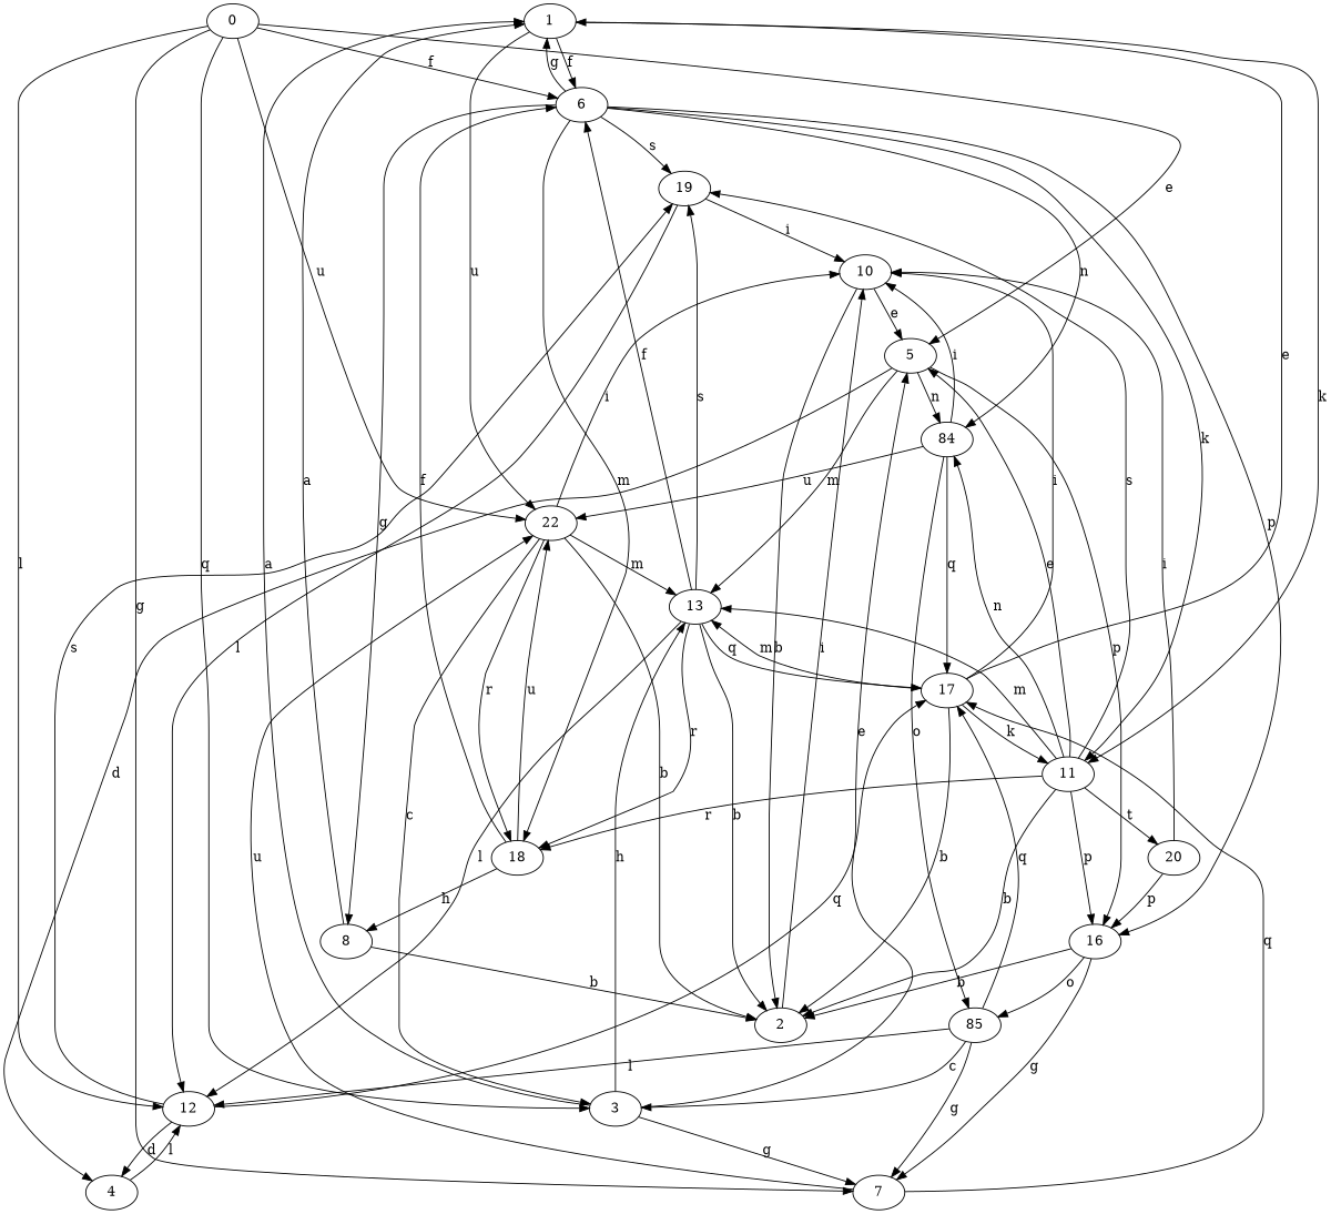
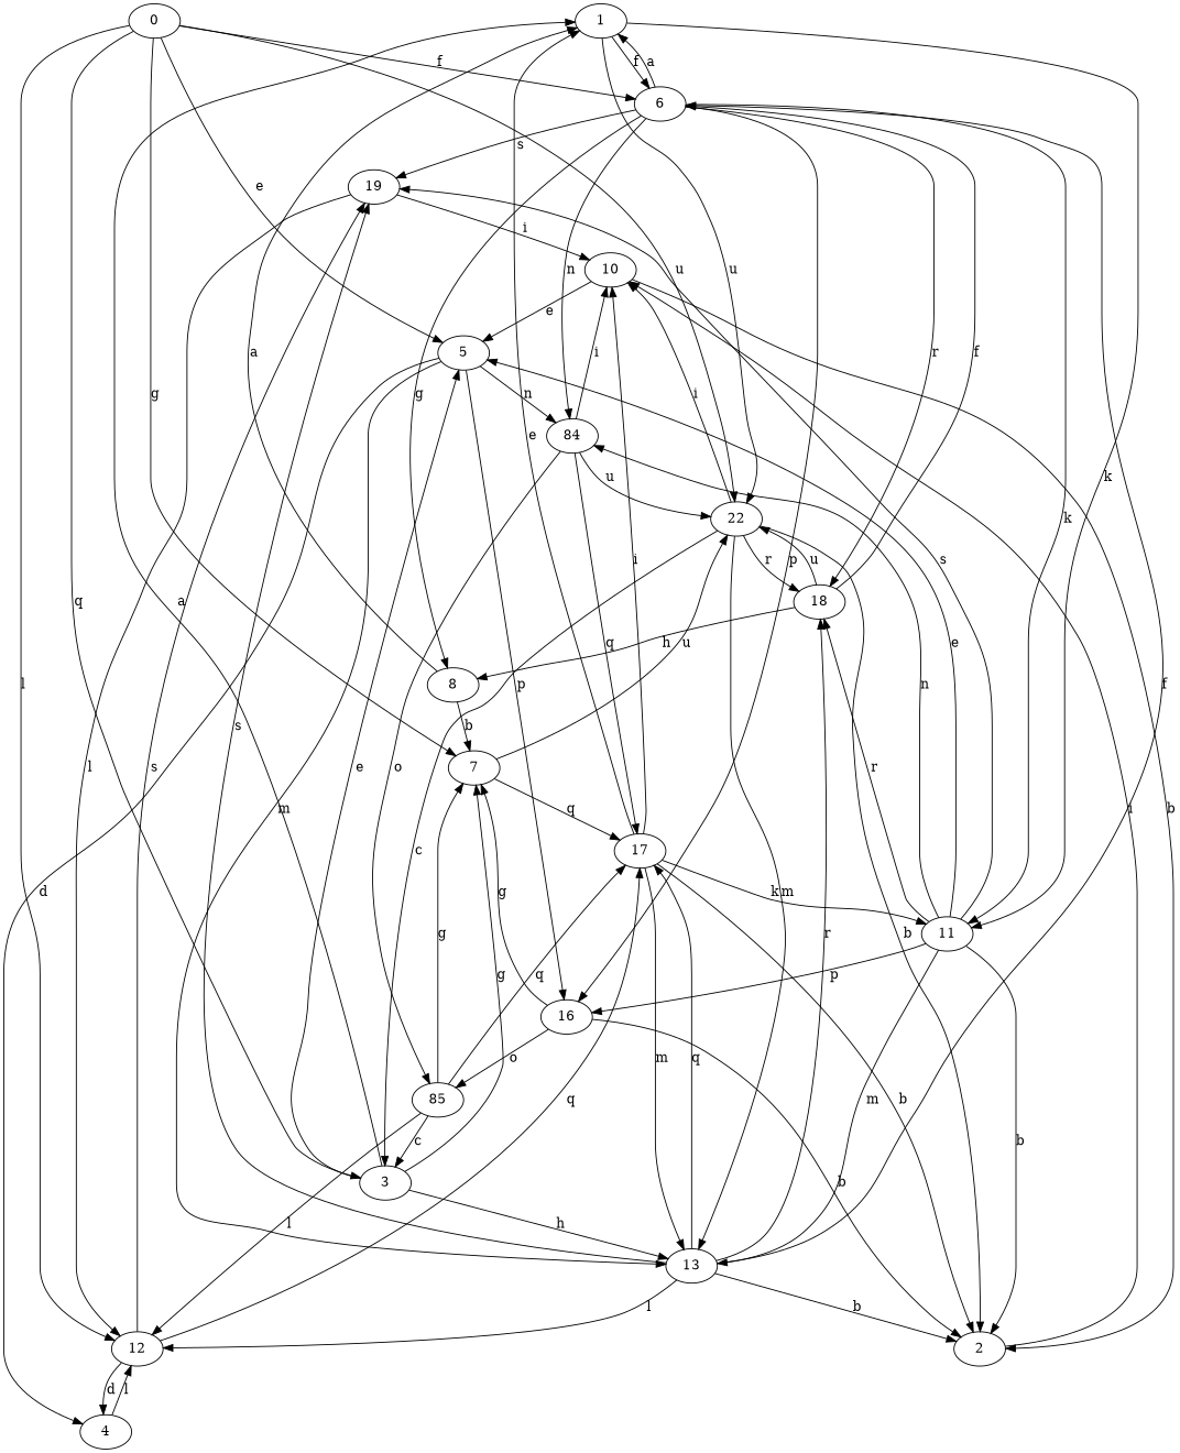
  strict digraph {
    1
    6
    11
    22
    n5 [label=84]
    16
    8
    18
    19
    2
    5
    13
-   20
    10
    3
    0
    7
    12
    4
    17
    n21 [label=85]
    1 -> 6 [label=f]
    1 -> 11 [label=k]
    1 -> 22 [label=u]
-   6 -> 1 [label=g]
+   6 -> 1 [label=a]
    6 -> 11 [label=k]
    6 -> n5 [label=n]
    6 -> 16 [label=p]
    6 -> 8 [label=g]
-   6 -> 18 [label=m]
+   6 -> 18 [label=r]
    6 -> 19 [label=s]
    11 -> n5 [label=n]
    11 -> 16 [label=p]
    11 -> 18 [label=r]
    11 -> 19 [label=s]
    11 -> 2 [label=b]
    11 -> 5 [label=e]
    11 -> 13 [label=m]
-   11 -> 20 [label=t]
    22 -> 18 [label=r]
    22 -> 2 [label=b]
    22 -> 13 [label=m]
    22 -> 10 [label=i]
    22 -> 3 [label=c]
    n5 -> 22 [label=u]
    n5 -> 10 [label=i]
    n5 -> 17 [label=q]
    n5 -> n21 [label=o]
    16 -> 2 [label=b]
    16 -> 7 [label=g]
    16 -> n21 [label=o]
    8 -> 1 [label=a]
-   8 -> 2 [label=b]
+   8 -> 7 [label=b]
    18 -> 6 [label=f]
    18 -> 22 [label=u]
    18 -> 8 [label=h]
    19 -> 10 [label=i]
    19 -> 12 [label=l]
    2 -> 10 [label=i]
    5 -> n5 [label=n]
    5 -> 16 [label=p]
    5 -> 13 [label=m]
    5 -> 4 [label=d]
    13 -> 6 [label=f]
    13 -> 18 [label=r]
    13 -> 19 [label=s]
    13 -> 2 [label=b]
    13 -> 12 [label=l]
    13 -> 17 [label=q]
-   20 -> 16 [label=p]
-   20 -> 10 [label=i]
    10 -> 2 [label=b]
    10 -> 5 [label=e]
    3 -> 1 [label=a]
    3 -> 5 [label=e]
    3 -> 13 [label=h]
    3 -> 7 [label=g]
    0 -> 6 [label=f]
    0 -> 22 [label=u]
    0 -> 5 [label=e]
    0 -> 3 [label=q]
    0 -> 7 [label=g]
    0 -> 12 [label=l]
    7 -> 22 [label=u]
    7 -> 17 [label=q]
    12 -> 19 [label=s]
    12 -> 4 [label=d]
    12 -> 17 [label=q]
    4 -> 12 [label=l]
    17 -> 1 [label=e]
    17 -> 11 [label=k]
    17 -> 2 [label=b]
    17 -> 13 [label=m]
    17 -> 10 [label=i]
    n21 -> 3 [label=c]
    n21 -> 7 [label=g]
    n21 -> 12 [label=l]
    n21 -> 17 [label=q]
  }
